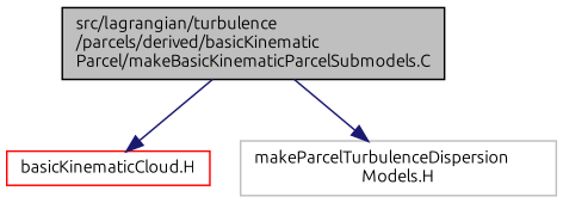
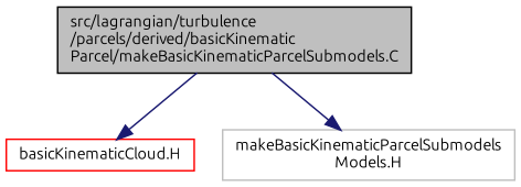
  digraph {
    fontname=Ubuntu
    node [fontname=Ubuntu fontsize=10 shape=record]
    edge [color=midnightblue fontname=Ubuntu fontsize=10 labelfontname=FreeSans labelfontsize=10 style=solid]
    n1 [color=black fillcolor=grey75 fontcolor=black height=0.2 label="src/lagrangian/turbulence\l/parcels/derived/basicKinematic\lParcel/makeBasicKinematicParcelSubmodels.C" style=filled width=0.4]
    n2 [color=red height=0.2 label="basicKinematicCloud.H" width=0.4]
-   n3 [color=grey75 height=0.2 label="makeParcelTurbulenceDispersion\lModels.H" width=0.4]
+   n3 [color=grey75 height=0.2 label="makeBasicKinematicParcelSubmodels\lModels.H" width=0.4]
    n1 -> n2
    n1 -> n3
  }
